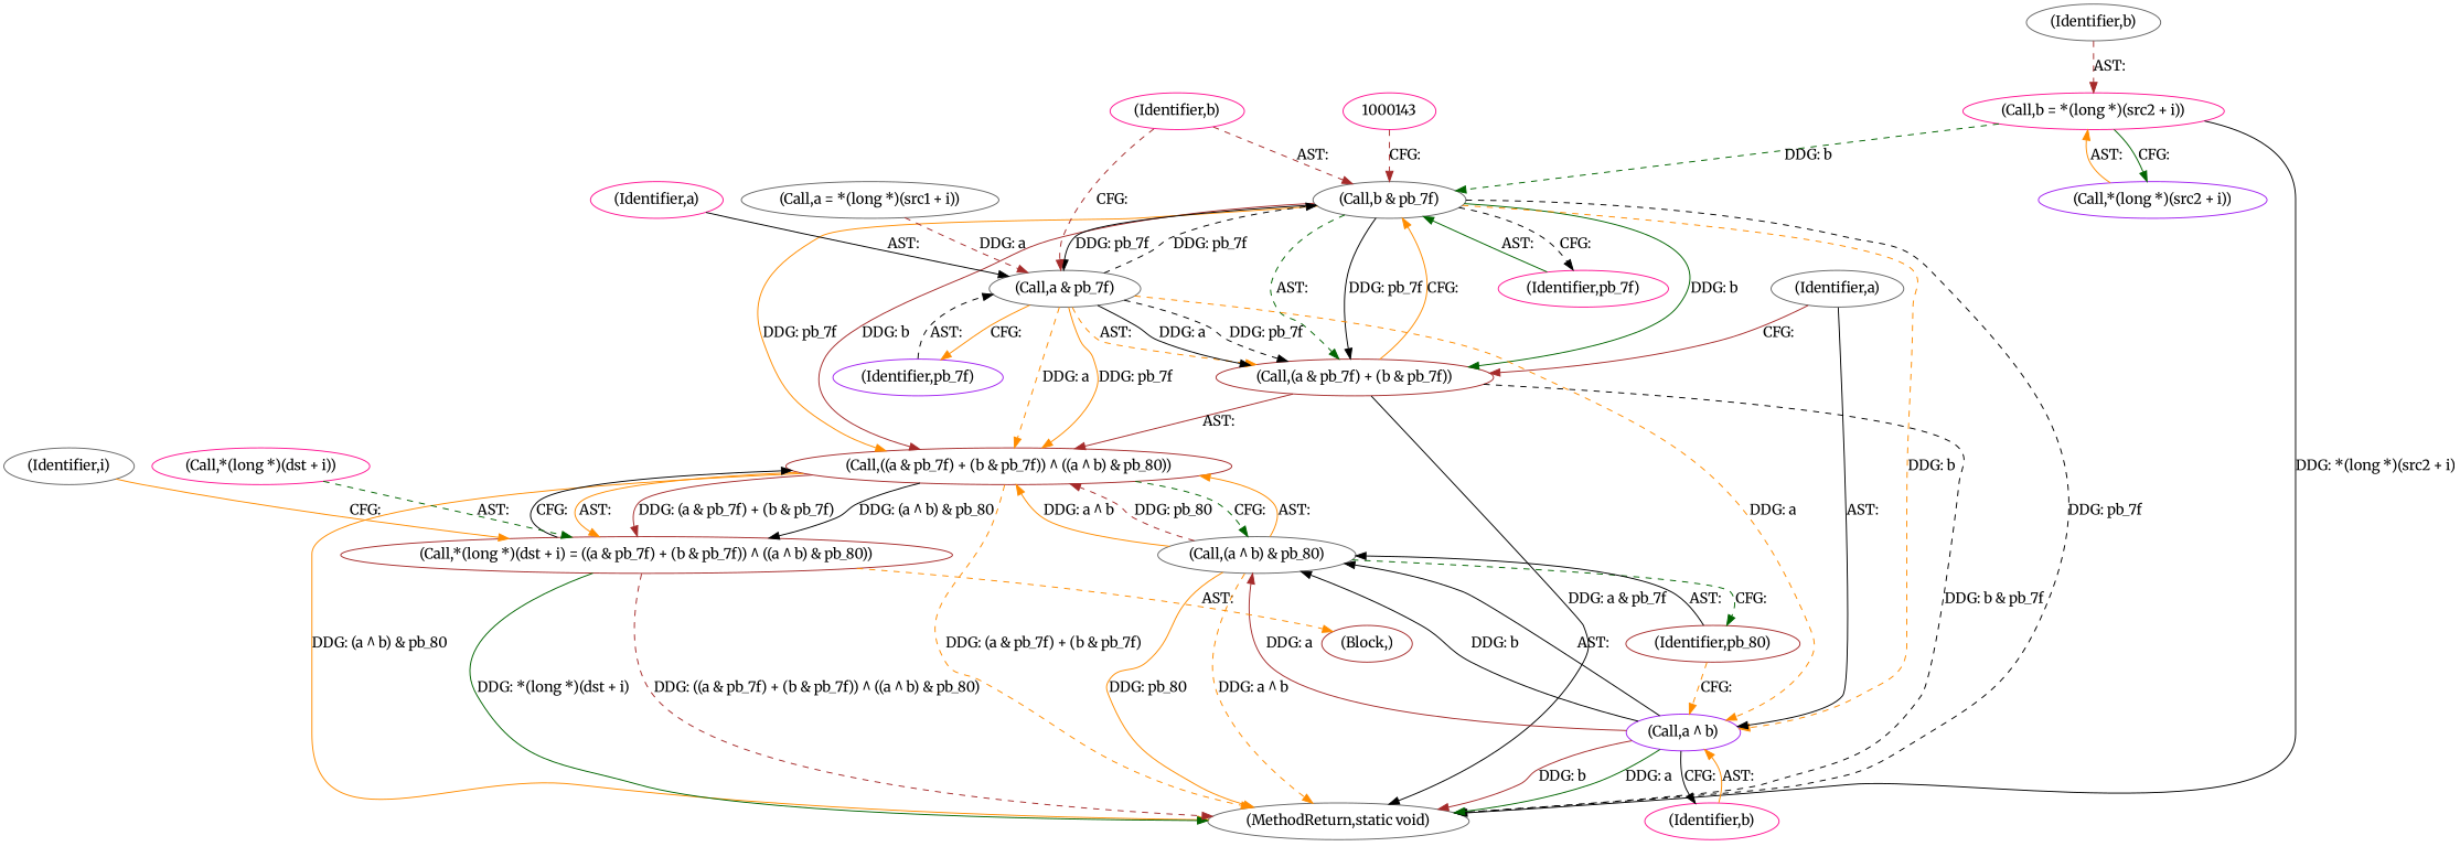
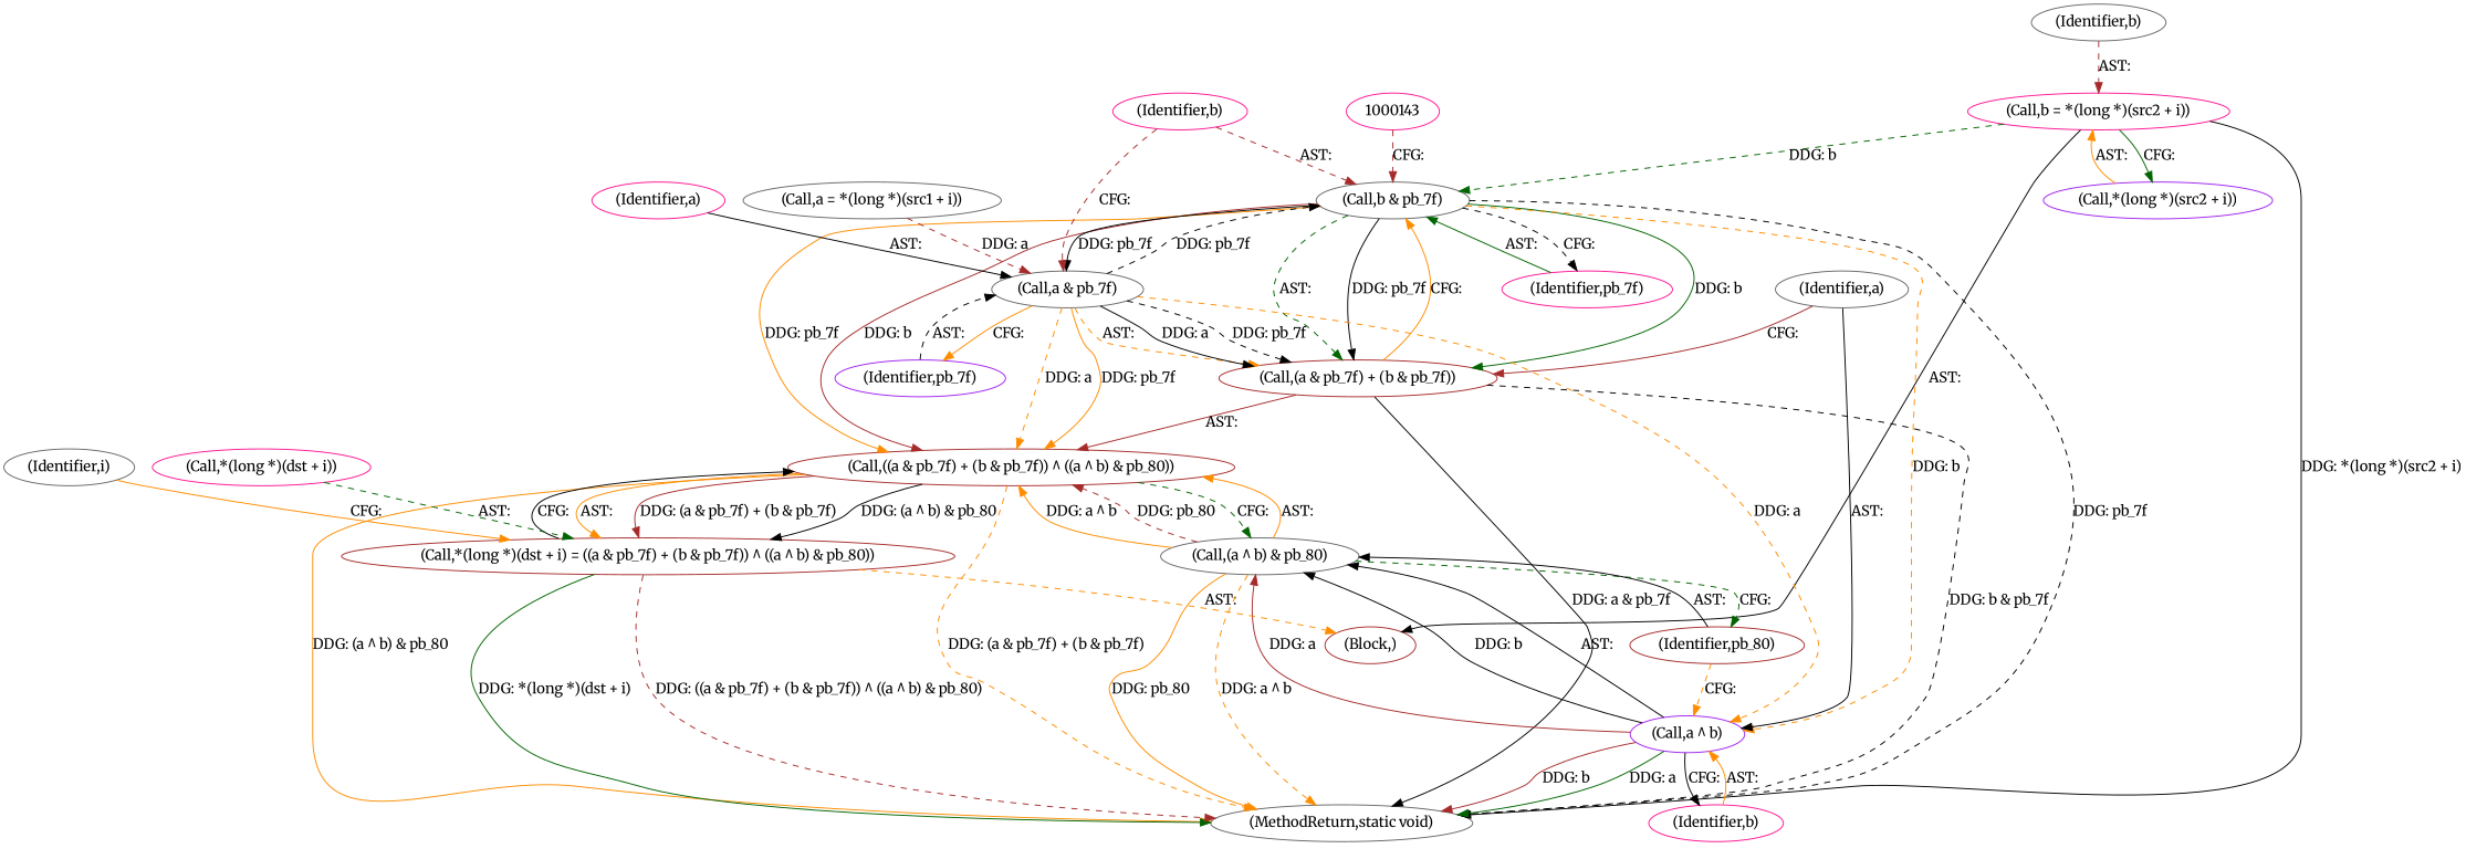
  digraph {
    fontname=Merriweather
    node [color=gray40 fontname=Merriweather]
    edge [color=black fontname=Merriweather style=solid]
    n1 [color=deeppink label="(Call,b = *(long *)(src2 + i))"]
    n2 [label="(Call,b & pb_7f)"]
    n3 [label="(MethodReturn,static void)"]
    n4 [color=purple label="(Call,*(long *)(src2 + i))"]
    n5 [color=brown label="(Block,)"]
    n6 [color=brown label="(Call,((a & pb_7f) + (b & pb_7f)) ^ ((a ^ b) & pb_80))"]
    n7 [label="(Call,a & pb_7f)"]
    n8 [color=brown label="(Call,(a & pb_7f) + (b & pb_7f))"]
    n9 [color=purple label="(Call,a ^ b)"]
    n10 [color=deeppink label="(Identifier,pb_7f)"]
    n11 [color=brown label="(Call,*(long *)(dst + i) = ((a & pb_7f) + (b & pb_7f)) ^ ((a ^ b) & pb_80))"]
    n12 [label="(Call,(a ^ b) & pb_80)"]
    n13 [color=purple label="(Identifier,pb_7f)"]
    n14 [color=deeppink label="(Identifier,b)"]
    n15 [color=brown label="(Identifier,pb_80)"]
    n16 [color=deeppink label="(Identifier,a)"]
    n17 [label="(Call,a = *(long *)(src1 + i))"]
    n18 [label="(Identifier,i)"]
    n19 [color=deeppink label="(Call,*(long *)(dst + i))"]
    n20 [label="(Identifier,b)"]
    n21 [color=deeppink label="(Identifier,b)"]
    n22 [label="(Identifier,a)"]
    1000143 [color=deeppink]
    n1 -> n2 [color=darkgreen label="DDG: b" style=dashed]
    n1 -> n3 [label="DDG: *(long *)(src2 + i)"]
    n1 -> n4 [color=darkgreen label="CFG: "]
+   n1 -> n5 [label="AST: "]
    n2 -> n3 [label="DDG: pb_7f" style=dashed]
    n2 -> n6 [color=brown label="DDG: b"]
    n2 -> n6 [color=darkorange label="DDG: pb_7f"]
    n2 -> n7 [label="DDG: pb_7f"]
    n2 -> n8 [color=darkgreen label="AST: " style=dashed]
    n2 -> n8 [color=darkgreen label="DDG: b"]
    n2 -> n8 [label="DDG: pb_7f"]
    n2 -> n9 [color=darkorange label="DDG: b" style=dashed]
    n2 -> n10 [label="CFG: " style=dashed]
    n4 -> n1 [color=darkorange label="AST: "]
    n6 -> n3 [color=darkorange label="DDG: (a ^ b) & pb_80"]
    n6 -> n3 [color=darkorange label="DDG: (a & pb_7f) + (b & pb_7f)" style=dashed]
    n6 -> n11 [color=darkorange label="AST: "]
    n6 -> n11 [color=brown label="DDG: (a & pb_7f) + (b & pb_7f)"]
    n6 -> n11 [label="DDG: (a ^ b) & pb_80"]
    n6 -> n12 [color=darkgreen label="CFG: " style=dashed]
    n7 -> n2 [label="DDG: pb_7f" style=dashed]
    n7 -> n6 [color=darkorange label="DDG: a" style=dashed]
    n7 -> n6 [color=darkorange label="DDG: pb_7f"]
    n7 -> n8 [color=darkorange label="AST: " style=dashed]
    n7 -> n8 [label="DDG: a"]
    n7 -> n8 [label="DDG: pb_7f" style=dashed]
    n7 -> n9 [color=darkorange label="DDG: a" style=dashed]
    n7 -> n13 [color=darkorange label="CFG: "]
    n8 -> n2 [color=darkorange label="CFG: "]
    n8 -> n3 [label="DDG: b & pb_7f" style=dashed]
    n8 -> n3 [label="DDG: a & pb_7f"]
    n8 -> n6 [color=brown label="AST: "]
    n9 -> n3 [color=darkgreen label="DDG: a"]
    n9 -> n3 [color=brown label="DDG: b"]
    n9 -> n12 [label="AST: "]
    n9 -> n12 [color=brown label="DDG: a"]
    n9 -> n12 [label="DDG: b"]
    n9 -> n14 [label="CFG: "]
    n10 -> n2 [color=darkgreen label="AST: "]
    n11 -> n3 [color=darkgreen label="DDG: *(long *)(dst + i)"]
    n11 -> n3 [color=brown label="DDG: ((a & pb_7f) + (b & pb_7f)) ^ ((a ^ b) & pb_80)" style=dashed]
    n11 -> n5 [color=darkorange label="AST: " style=dashed]
    n11 -> n6 [label="CFG: "]
    n12 -> n3 [color=darkorange label="DDG: pb_80"]
    n12 -> n3 [color=darkorange label="DDG: a ^ b" style=dashed]
    n12 -> n6 [color=darkorange label="AST: "]
    n12 -> n6 [color=darkorange label="DDG: a ^ b"]
    n12 -> n6 [color=brown label="DDG: pb_80" style=dashed]
    n12 -> n15 [color=darkgreen label="CFG: " style=dashed]
    n13 -> n7 [label="AST: " style=dashed]
    n14 -> n9 [color=darkorange label="AST: "]
    n15 -> n9 [color=darkorange label="CFG: " style=dashed]
    n15 -> n12 [label="AST: "]
    n16 -> n7 [label="AST: "]
    n17 -> n7 [color=brown label="DDG: a" style=dashed]
    n18 -> n11 [color=darkorange label="CFG: "]
    n19 -> n11 [color=darkgreen label="AST: " style=dashed]
    n20 -> n1 [color=brown label="AST: " style=dashed]
    n21 -> n2 [color=brown label="AST: " style=dashed]
    n21 -> n7 [color=brown label="CFG: " style=dashed]
    n22 -> n8 [color=brown label="CFG: "]
    n22 -> n9 [label="AST: "]
    1000143 -> n2 [color=brown label="CFG: " style=dashed]
  }
